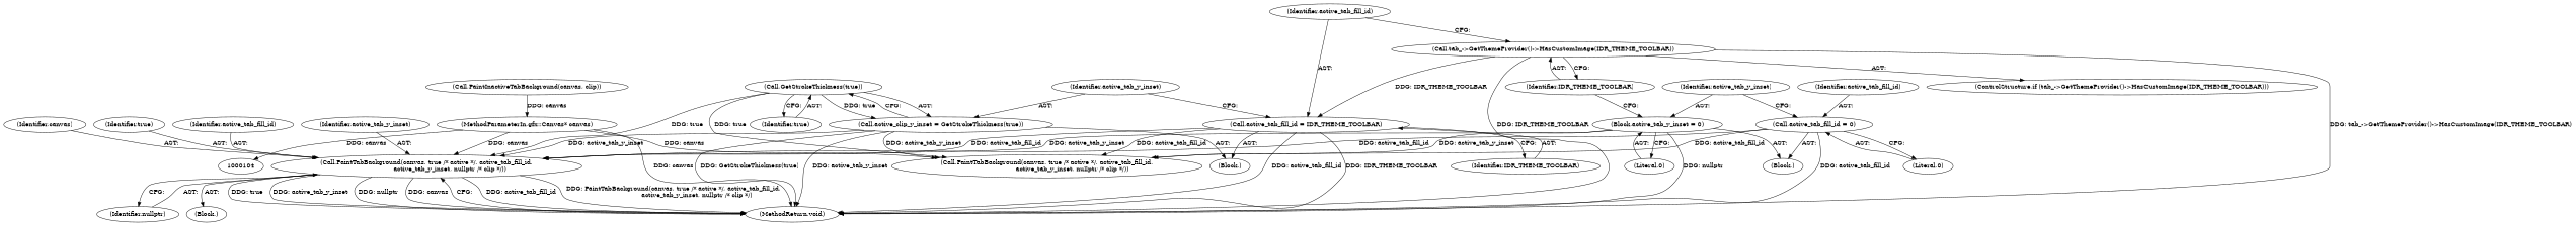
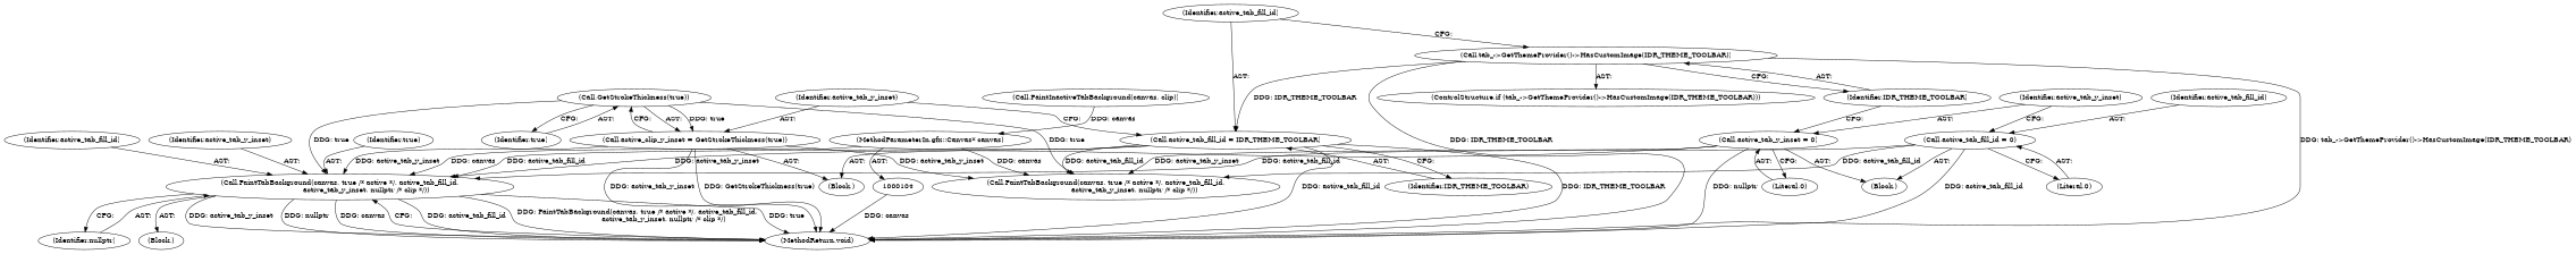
  digraph {
    n1 [label="(Call,PaintTabBackground(canvas, true /* active */, active_tab_fill_id,\n                        active_tab_y_inset, nullptr /* clip */))"]
    n2 [label="(Block,)"]
    n3 [label="(MethodReturn,void)"]
    n4 [label="(Identifier,nullptr)"]
    n5 [label="(MethodParameterIn,gfx::Canvas* canvas)"]
    n6 [label="(Call,PaintTabBackground(canvas, true /* active */, active_tab_fill_id,\n                          active_tab_y_inset, nullptr /* clip */))"]
    1000104
    n8 [label="(Call,PaintInactiveTabBackground(canvas, clip))"]
    n9 [label="(Call,GetStrokeThickness(true))"]
    n10 [label="(Call,active_clip_y_inset = GetStrokeThickness(true))"]
    n11 [label="(Identifier,true)"]
    n12 [label="(Block,)"]
    n13 [label="(Call,active_tab_fill_id = IDR_THEME_TOOLBAR)"]
    n14 [label="(Identifier,IDR_THEME_TOOLBAR)"]
    n15 [label="(Call,tab_->GetThemeProvider()->HasCustomImage(IDR_THEME_TOOLBAR))"]
    n16 [label="(Identifier,IDR_THEME_TOOLBAR)"]
    n17 [label="(ControlStructure,if (tab_->GetThemeProvider()->HasCustomImage(IDR_THEME_TOOLBAR)))"]
-   n18 [label="(Block,active_tab_y_inset = 0)"]
+   n18 [label="(Call,active_tab_y_inset = 0)"]
    n19 [label="(Call,active_tab_fill_id = 0)"]
    n20 [label="(Block,)"]
    n21 [label="(Literal,0)"]
    n22 [label="(Literal,0)"]
    n23 [label="(Identifier,active_tab_y_inset)"]
    n24 [label="(Identifier,active_tab_fill_id)"]
    n25 [label="(Identifier,active_tab_y_inset)"]
-   n26 [label="(Identifier,canvas)"]
    n27 [label="(Identifier,active_tab_fill_id)"]
    n28 [label="(Identifier,true)"]
    n29 [label="(Identifier,active_tab_fill_id)"]
    n30 [label="(Identifier,active_tab_y_inset)"]
    n1 -> n2 [label="AST: "]
    n1 -> n3 [label="DDG: active_tab_fill_id"]
    n1 -> n3 [label="DDG: PaintTabBackground(canvas, true /* active */, active_tab_fill_id,\n                        active_tab_y_inset, nullptr /* clip */)"]
    n1 -> n3 [label="DDG: true"]
    n1 -> n3 [label="DDG: active_tab_y_inset"]
    n1 -> n3 [label="DDG: nullptr"]
    n1 -> n3 [label="DDG: canvas"]
    n1 -> n4 [label="CFG: "]
    n3 -> n1 [label="CFG: "]
    n4 -> n1 [label="AST: "]
    n5 -> n1 [label="DDG: canvas"]
-   n5 -> n3 [label="DDG: canvas"]
+   1000104 -> n3 [label="DDG: canvas"]
    n5 -> n6 [label="DDG: canvas"]
-   n5 -> 1000104 [label="DDG: canvas"]
+   n5 -> 1000104 [label="AST: "]
    n8 -> n5 [label="DDG: canvas"]
    n9 -> n1 [label="DDG: true"]
    n9 -> n6 [label="DDG: true"]
    n9 -> n10 [label="AST: "]
    n9 -> n10 [label="DDG: true"]
    n9 -> n11 [label="CFG: "]
    n10 -> n1 [label="DDG: active_tab_y_inset"]
    n10 -> n3 [label="DDG: GetStrokeThickness(true)"]
    n10 -> n3 [label="DDG: active_tab_y_inset"]
    n10 -> n6 [label="DDG: active_tab_y_inset"]
    n10 -> n9 [label="CFG: "]
    n10 -> n12 [label="AST: "]
    n11 -> n9 [label="AST: "]
    n13 -> n1 [label="DDG: active_tab_fill_id"]
    n13 -> n3 [label="DDG: active_tab_fill_id"]
    n13 -> n3 [label="DDG: IDR_THEME_TOOLBAR"]
    n13 -> n6 [label="DDG: active_tab_fill_id"]
    n13 -> n12 [label="AST: "]
    n13 -> n14 [label="CFG: "]
    n14 -> n13 [label="AST: "]
    n15 -> n3 [label="DDG: IDR_THEME_TOOLBAR"]
    n15 -> n3 [label="DDG: tab_->GetThemeProvider()->HasCustomImage(IDR_THEME_TOOLBAR)"]
    n15 -> n13 [label="DDG: IDR_THEME_TOOLBAR"]
    n15 -> n16 [label="CFG: "]
    n15 -> n17 [label="AST: "]
    n16 -> n15 [label="AST: "]
    n16 -> n18 [label="CFG: "]
    n18 -> n1 [label="DDG: active_tab_y_inset"]
    n18 -> n3 [label="DDG: nullptr"]
    n18 -> n6 [label="DDG: active_tab_y_inset"]
    n18 -> n20 [label="AST: "]
    n18 -> n22 [label="CFG: "]
    n19 -> n1 [label="DDG: active_tab_fill_id"]
    n19 -> n3 [label="DDG: active_tab_fill_id"]
    n19 -> n6 [label="DDG: active_tab_fill_id"]
    n19 -> n20 [label="AST: "]
    n19 -> n21 [label="CFG: "]
    n21 -> n19 [label="AST: "]
    n22 -> n18 [label="AST: "]
    n23 -> n10 [label="AST: "]
    n23 -> n13 [label="CFG: "]
    n24 -> n13 [label="AST: "]
    n24 -> n15 [label="CFG: "]
    n25 -> n18 [label="AST: "]
    n25 -> n19 [label="CFG: "]
-   n26 -> n1 [label="AST: "]
    n27 -> n19 [label="AST: "]
    n28 -> n1 [label="AST: "]
    n29 -> n1 [label="AST: "]
    n30 -> n1 [label="AST: "]
  }
